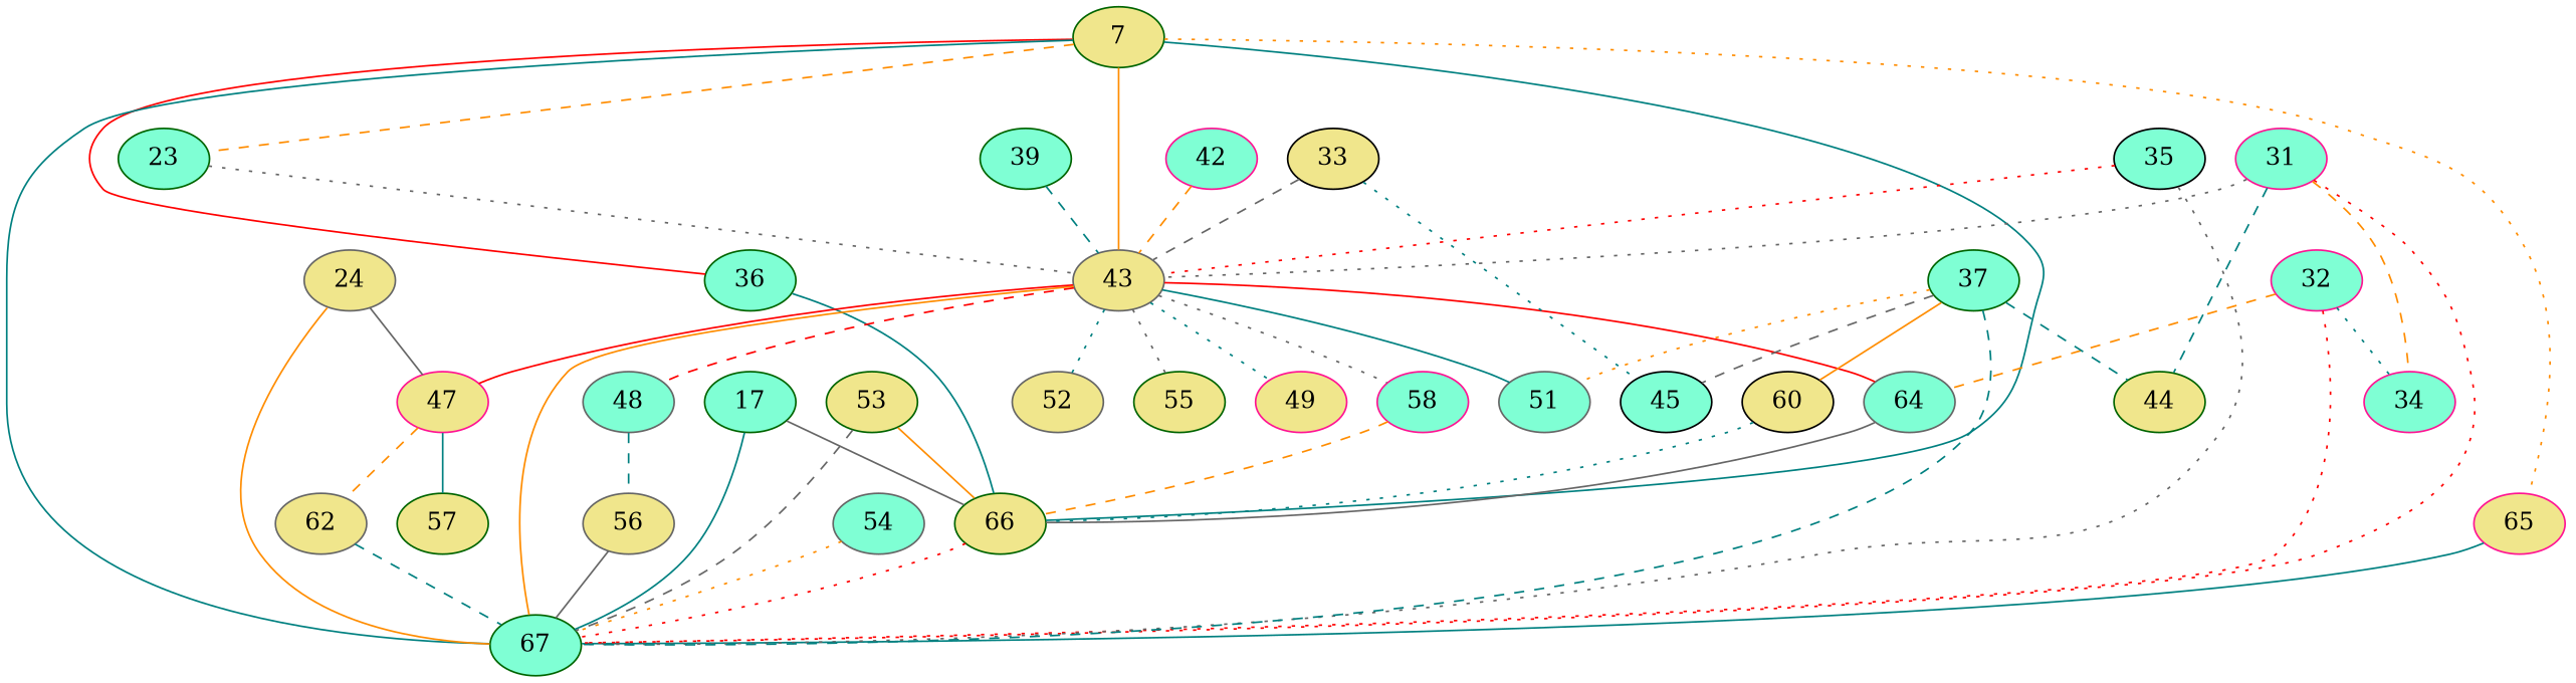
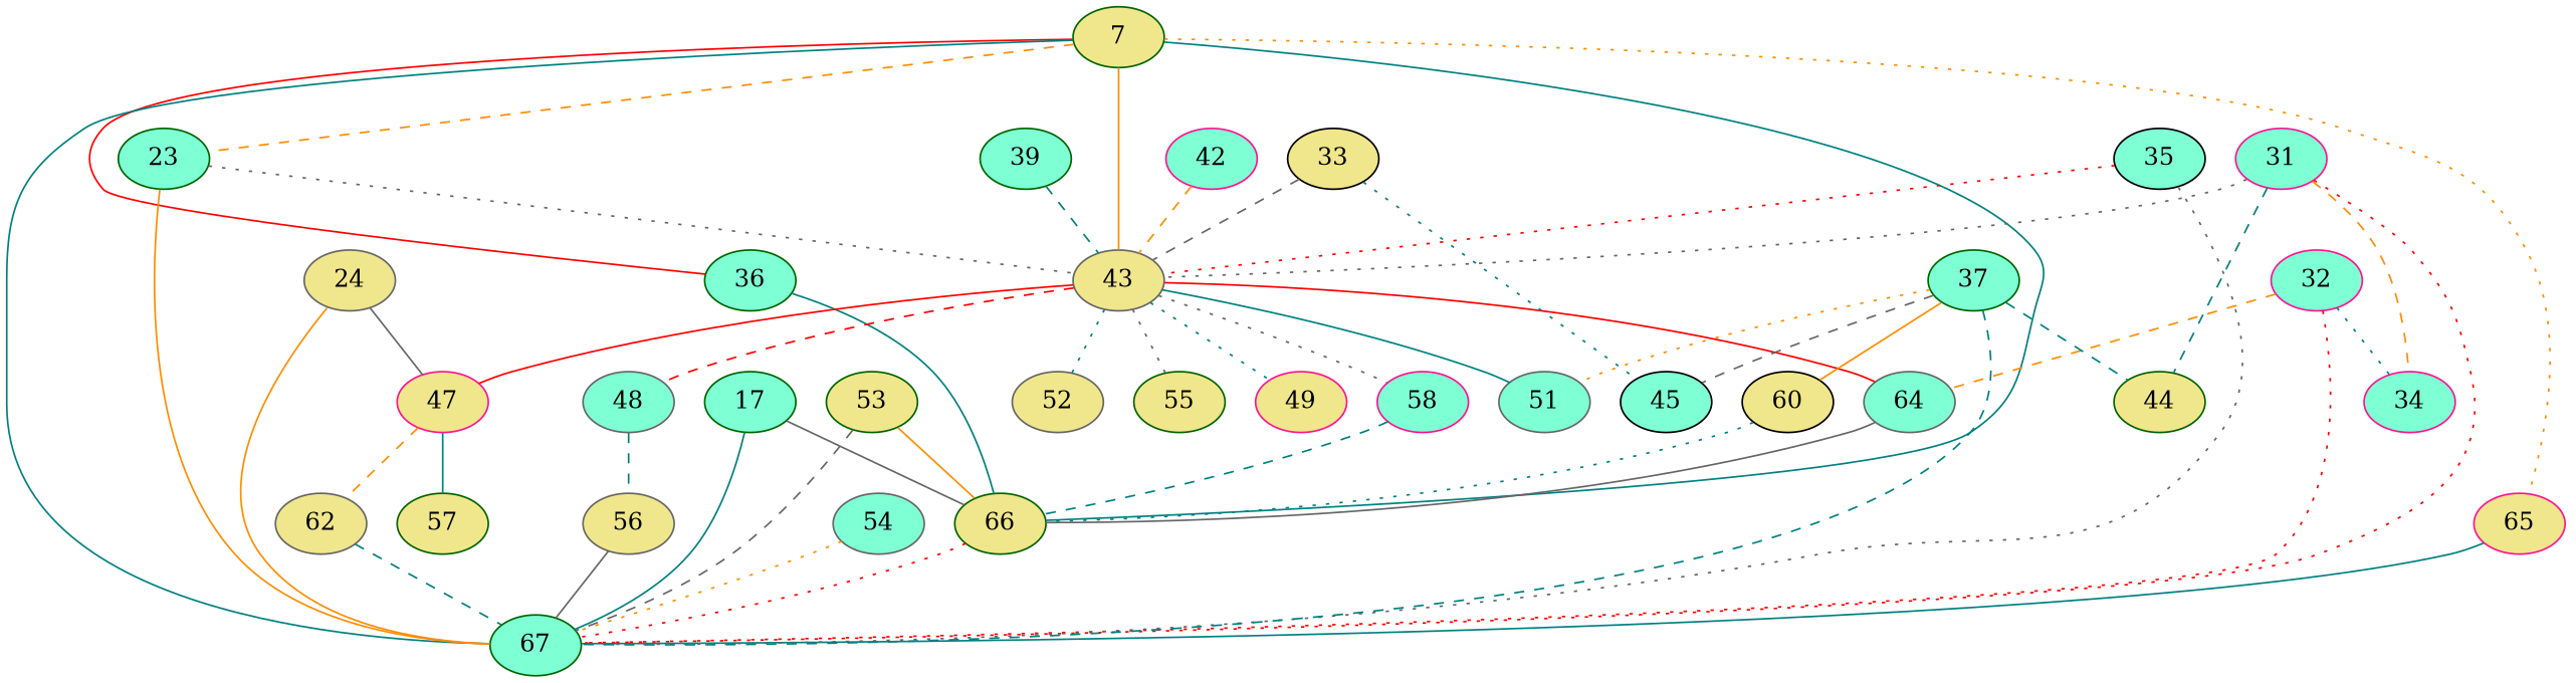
  graph {
    node [color=darkgreen fillcolor=aquamarine style=filled]
    edge [color=teal style=solid]
    7 [fillcolor=khaki super="+4"]
    23
    36
    43 [color=gray40 fillcolor=khaki super="+25+2+38"]
    65 [color=deeppink fillcolor=khaki super="+61+63"]
    66 [fillcolor=khaki super="+46+10"]
    67 [super="+8+59"]
    47 [color=deeppink fillcolor=khaki super="+22"]
    64 [color=gray40 super="+18"]
    51 [color=gray40 super="+20"]
    48 [color=gray40 super="+40"]
    49 [color=deeppink fillcolor=khaki]
    52 [color=gray40 fillcolor=khaki]
    55 [fillcolor=khaki]
    58 [color=deeppink]
    17
    57 [fillcolor=khaki]
    62 [color=gray40 fillcolor=khaki]
    24 [color=gray40 fillcolor=khaki]
    31 [color=deeppink super="+28+30"]
    34 [color=deeppink]
    44 [fillcolor=khaki]
    32 [color=deeppink super="+29"]
    33 [color=black fillcolor=khaki]
    45 [color=black]
    35 [color=black]
    37 [super="+16+11"]
    60 [color=black fillcolor=khaki super="+14"]
    39
    42 [color=deeppink]
    56 [color=gray40 fillcolor=khaki]
    53 [fillcolor=khaki super="+15"]
    54 [color=gray40]
    7 -- 23 [color=darkorange style=dashed]
    7 -- 36 [color=red]
    7 -- 43 [color=darkorange weight=8]
    7 -- 65 [color=darkorange style=dotted]
    7 -- 66 [weight=4]
    7 -- 67 [weight=4]
    23 -- 43 [color=gray40 style=dotted]
    36 -- 66
-   43 -- 67 [color=darkorange weight=14]
+   23 -- 67 [color=darkorange weight=14]
    43 -- 47 [color=red weight=3]
    43 -- 64 [color=red weight=2]
    43 -- 51 [weight=2]
    43 -- 48 [color=red style=dashed weight=3]
    43 -- 49 [style=dotted]
    43 -- 52 [style=dotted]
    43 -- 55 [color=gray40 style=dotted weight=2]
    43 -- 58 [color=gray40 style=dotted weight=11]
    65 -- 67 [weight=4]
    66 -- 67 [color=red style=dotted weight=6]
    47 -- 57
    47 -- 62 [color=darkorange style=dashed]
    64 -- 66 [color=gray40]
    48 -- 56 [style=dashed]
-   58 -- 66 [color=darkorange style=dashed weight=2]
+   58 -- 66 [style=dashed weight=2]
    17 -- 66 [color=gray40]
    17 -- 67
    62 -- 67 [style=dashed]
    24 -- 67 [color=darkorange]
    24 -- 47 [color=gray40]
    31 -- 43 [color=gray40 style=dotted weight=3]
    31 -- 67 [color=red style=dotted]
    31 -- 34 [color=darkorange style=dashed]
    31 -- 44 [style=dashed]
    32 -- 67 [color=red style=dotted]
    32 -- 64 [color=darkorange style=dashed weight=2]
    32 -- 34 [style=dotted]
    33 -- 43 [color=gray40 style=dashed weight=2]
    33 -- 45 [style=dotted]
    35 -- 43 [color=red style=dotted]
    35 -- 67 [color=gray40 style=dotted]
    37 -- 67 [style=dashed weight=3]
    37 -- 51 [color=darkorange style=dotted]
    37 -- 44 [style=dashed]
    37 -- 45 [color=gray40 style=dashed]
    37 -- 60 [color=darkorange]
    60 -- 66 [style=dotted weight=2]
    39 -- 43 [style=dashed weight=2]
    42 -- 43 [color=darkorange style=dashed weight=2]
    56 -- 67 [color=gray40]
    53 -- 66 [color=darkorange weight=2]
    53 -- 67 [color=gray40 style=dashed]
    54 -- 67 [color=darkorange style=dotted]
  }
